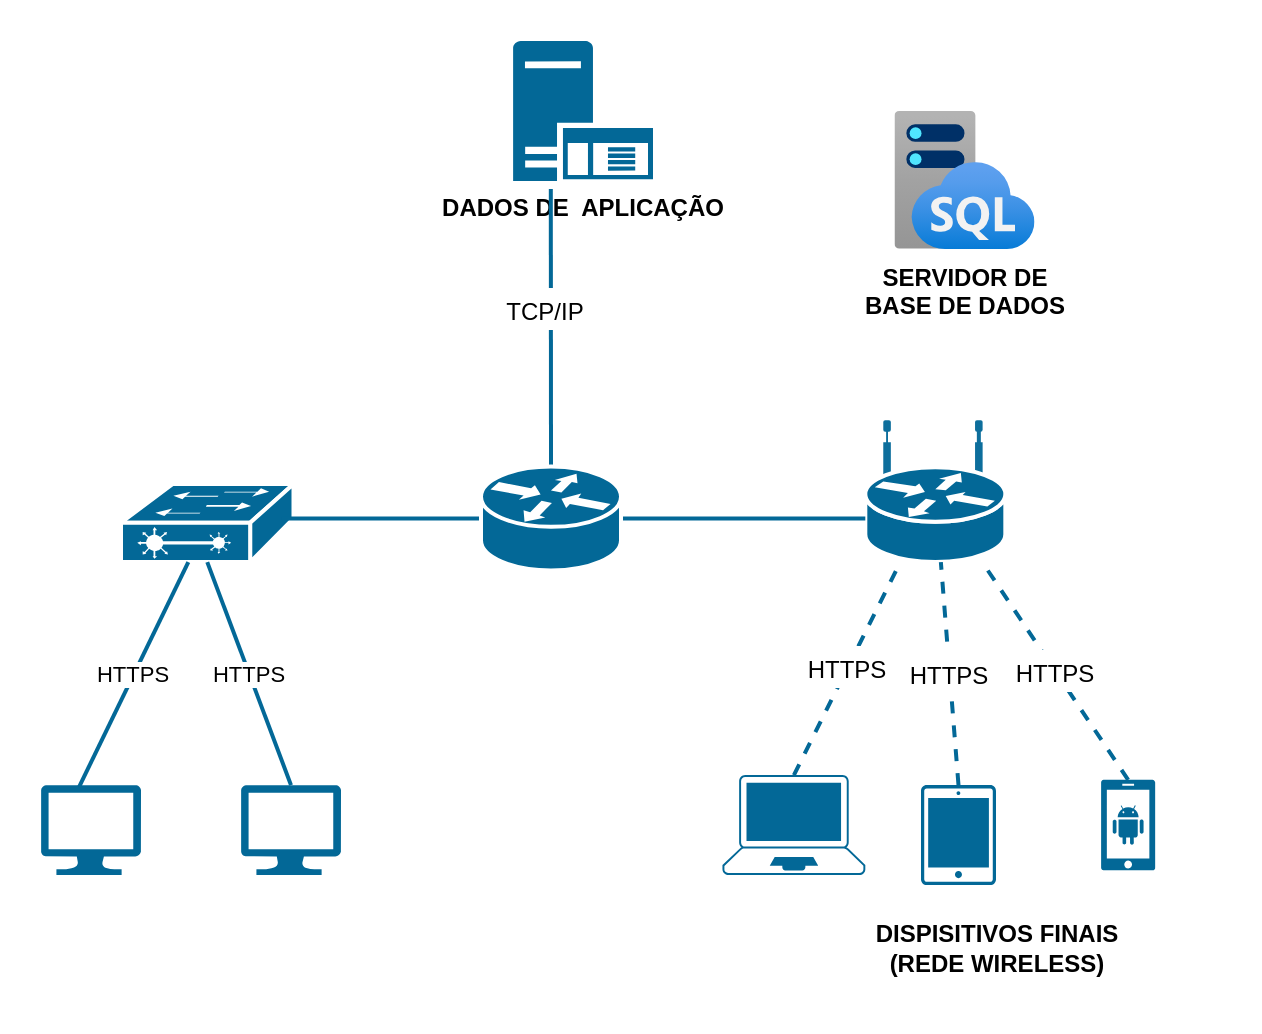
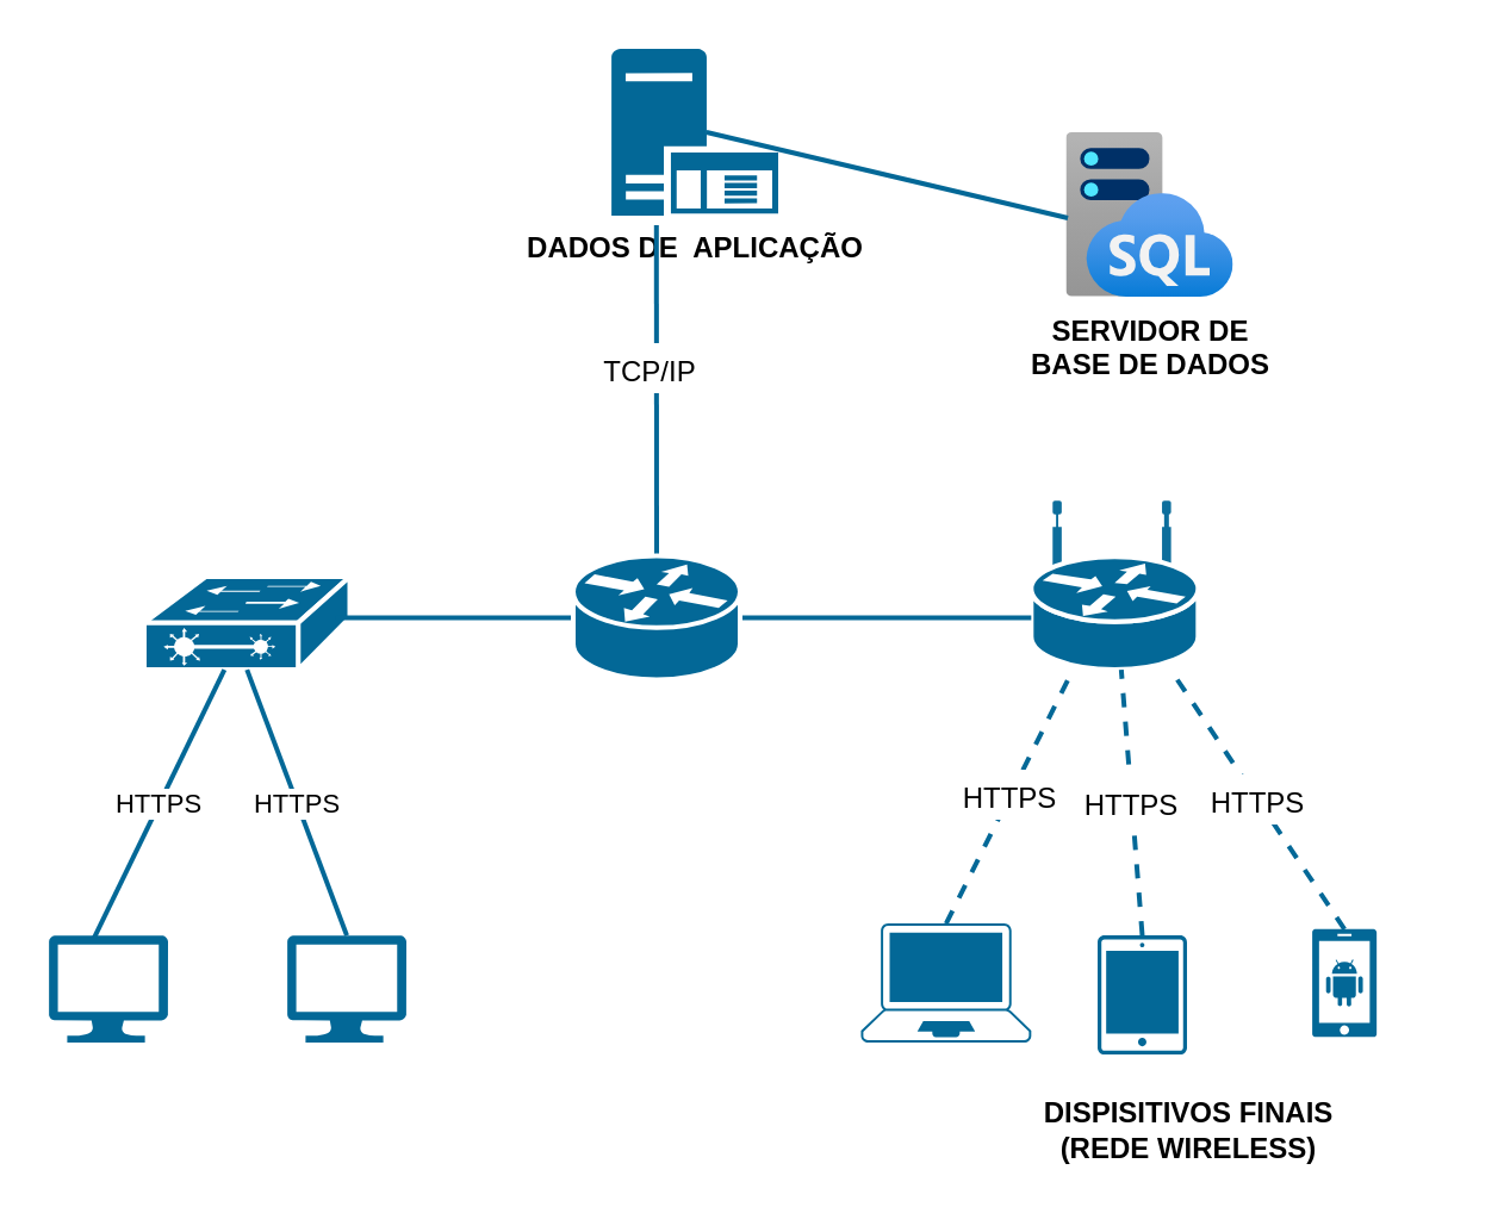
  <mxCell id="0" />
  <mxCell id="1" parent="0" />
  <mxCell id="2" value="" style="shape=mxgraph.cisco.switches.layer_2_remote_switch;html=1;pointerEvents=1;dashed=0;fillColor=#036897;strokeColor=#ffffff;strokeWidth=2;verticalLabelPosition=bottom;verticalAlign=top;align=center;outlineConnect=0;" parent="1" vertex="1"><mxGeometry x="60" y="241.55" width="86.25" height="39" as="geometry" /></mxCell>
  <mxCell id="3" value="" style="points=[[0.13,0.02,0],[0.5,0,0],[0.87,0.02,0],[0.885,0.4,0],[0.985,0.985,0],[0.5,1,0],[0.015,0.985,0],[0.115,0.4,0]];verticalLabelPosition=bottom;html=1;verticalAlign=top;aspect=fixed;align=center;pointerEvents=1;shape=mxgraph.cisco19.laptop;strokeColor=none;fillColor=#036897;" parent="1" vertex="1"><mxGeometry x="360.73" y="387.05" width="71.43" height="50" as="geometry" /></mxCell>
  <mxCell id="4" value="" style="points=[[0.015,0.015,0],[0.985,0.015,0],[0.985,0.985,0],[0.015,0.985,0],[0.25,0,0],[0.5,0,0],[0.75,0,0],[1,0.25,0],[1,0.5,0],[1,0.75,0],[0.75,1,0],[0.5,1,0],[0.25,1,0],[0,0.75,0],[0,0.5,0],[0,0.25,0]];verticalLabelPosition=bottom;html=1;verticalAlign=top;aspect=fixed;align=center;pointerEvents=1;shape=mxgraph.cisco19.handheld;strokeColor=none;fillColor=#036897;" parent="1" vertex="1"><mxGeometry x="460" y="392.05" width="37.5" height="50" as="geometry" /></mxCell>
  <mxCell id="5" value="&lt;b&gt;&lt;font style=&quot;font-size: 12px&quot;&gt;SERVIDOR DE &lt;br&gt;BASE DE DADOS&lt;/font&gt;&lt;/b&gt;" style="html=1;points=[];align=center;image;fontSize=12;image=img/lib/azure2/databases/SQL_Managed_Instance.svg;fillColor=#000000;" parent="1" vertex="1"><mxGeometry x="447.25" y="55" width="70" height="70" as="geometry" /></mxCell>
  <mxCell id="6" value="" style="shape=mxgraph.cisco.routers.wireless_router;html=1;pointerEvents=1;dashed=0;fillColor=#036897;strokeColor=#ffffff;strokeWidth=2;verticalLabelPosition=bottom;verticalAlign=top;align=center;outlineConnect=0;" parent="1" vertex="1"><mxGeometry x="432.16" y="210.55" width="70" height="70" as="geometry" /></mxCell>
  <mxCell id="7" value="" style="endArrow=none;html=1;strokeWidth=2;strokeColor=#036897;entryX=0;entryY=0.5;entryDx=0;entryDy=0;entryPerimeter=0;exitX=0.928;exitY=0.441;exitDx=0;exitDy=0;exitPerimeter=0;" parent="1" source="2" target="14" edge="1"><mxGeometry width="50" height="50" relative="1" as="geometry"><mxPoint x="150" y="259" as="sourcePoint" /><mxPoint x="168.4" y="223.85" as="targetPoint" /></mxGeometry></mxCell>
  <mxCell id="8" value="" style="endArrow=none;html=1;strokeWidth=2;strokeColor=#036897;exitX=1;exitY=0.5;exitDx=0;exitDy=0;exitPerimeter=0;entryX=0;entryY=0.689;entryDx=0;entryDy=0;entryPerimeter=0;" parent="1" source="14" target="6" edge="1"><mxGeometry width="50" height="50" relative="1" as="geometry"><mxPoint x="386.52" y="219.997" as="sourcePoint" /><mxPoint x="531.45" y="284.3" as="targetPoint" /></mxGeometry></mxCell>
+ <mxCell id="9" value="" style="endArrow=none;html=1;strokeColor=#036897;strokeWidth=2;entryX=0.004;entryY=0.514;entryDx=0;entryDy=0;entryPerimeter=0;exitX=0.57;exitY=0.5;exitDx=0;exitDy=0;exitPerimeter=0;" parent="1" source="10" target="5" edge="1"><mxGeometry width="50" height="50" relative="1" as="geometry"><mxPoint x="234.97" y="0" as="sourcePoint" /><mxPoint x="244.9" y="65" as="targetPoint" /></mxGeometry></mxCell>
  <mxCell id="10" value="&lt;font size=&quot;1&quot;&gt;&lt;b style=&quot;font-size: 12px&quot;&gt;DADOS DE&amp;nbsp; APLICAÇÃO&lt;/b&gt;&lt;/font&gt;" style="pointerEvents=1;shadow=0;dashed=0;html=1;strokeColor=none;labelPosition=center;verticalLabelPosition=bottom;verticalAlign=top;align=center;shape=mxgraph.mscae.enterprise.application_server;fillColor=#036897;" parent="1" vertex="1"><mxGeometry x="256" y="20" width="70" height="70" as="geometry" /></mxCell>
  <mxCell id="11" value="" style="aspect=fixed;pointerEvents=1;shadow=0;dashed=0;html=1;strokeColor=none;labelPosition=center;verticalLabelPosition=bottom;verticalAlign=top;align=center;shape=mxgraph.azure.computer;fontSize=18;fillColor=#036897;" parent="1" vertex="1"><mxGeometry x="20" y="392.05" width="50" height="45" as="geometry" /></mxCell>
  <mxCell id="12" value="" style="aspect=fixed;pointerEvents=1;shadow=0;dashed=0;html=1;strokeColor=none;labelPosition=center;verticalLabelPosition=bottom;verticalAlign=top;align=center;shape=mxgraph.mscae.enterprise.android_phone;fontSize=18;fillColor=#036897;" parent="1" vertex="1"><mxGeometry x="550" y="389.42" width="27.15" height="45.25" as="geometry" /></mxCell>
  <mxCell id="13" value="&lt;font style=&quot;font-size: 12px&quot;&gt;TCP/IP&lt;/font&gt;" style="endArrow=none;html=1;strokeColor=#036897;strokeWidth=2;fontSize=18;entryX=0.27;entryY=1.057;entryDx=0;entryDy=0;entryPerimeter=0;exitX=0.5;exitY=0;exitDx=0;exitDy=0;exitPerimeter=0;" parent="1" source="14" target="10" edge="1"><mxGeometry x="0.135" y="3" width="50" height="50" relative="1" as="geometry"><mxPoint x="300" y="170" as="sourcePoint" /><mxPoint x="144.93" y="180" as="targetPoint" /><mxPoint as="offset" /></mxGeometry></mxCell>
  <mxCell id="14" value="" style="shape=mxgraph.cisco.routers.router;html=1;pointerEvents=1;dashed=0;fillColor=#036897;strokeColor=#ffffff;strokeWidth=2;verticalLabelPosition=bottom;verticalAlign=top;align=center;outlineConnect=0;" parent="1" vertex="1"><mxGeometry x="240" y="232.75" width="70" height="52" as="geometry" /></mxCell>
  <mxCell id="15" value="" style="aspect=fixed;pointerEvents=1;shadow=0;dashed=0;html=1;strokeColor=none;labelPosition=center;verticalLabelPosition=bottom;verticalAlign=top;align=center;shape=mxgraph.azure.computer;fontSize=18;fillColor=#036897;" parent="1" vertex="1"><mxGeometry x="120" y="392.05" width="50" height="45" as="geometry" /></mxCell>
  <mxCell id="16" value="HTTPS" style="endArrow=none;html=1;entryX=0.38;entryY=0.022;entryDx=0;entryDy=0;entryPerimeter=0;strokeColor=#036897;strokeWidth=2;" parent="1" source="2" target="11" edge="1"><mxGeometry width="50" height="50" relative="1" as="geometry"><mxPoint x="80" y="292.05" as="sourcePoint" /><mxPoint x="45.07" y="518.55" as="targetPoint" /></mxGeometry></mxCell>
  <mxCell id="17" value="HTTPS" style="endArrow=none;html=1;entryX=0.5;entryY=0;entryDx=0;entryDy=0;entryPerimeter=0;strokeColor=#036897;strokeWidth=2;exitX=0.5;exitY=1;exitDx=0;exitDy=0;exitPerimeter=0;" parent="1" source="2" target="15" edge="1"><mxGeometry width="50" height="50" relative="1" as="geometry"><mxPoint x="80.005" y="292.032" as="sourcePoint" /><mxPoint x="49" y="373.04" as="targetPoint" /></mxGeometry></mxCell>
  <mxCell id="18" value="&lt;font style=&quot;font-size: 12px&quot;&gt;HTTPS&lt;/font&gt;" style="endArrow=none;dashed=1;html=1;strokeColor=#036897;strokeWidth=2;fontSize=18;exitX=0.5;exitY=0;exitDx=0;exitDy=0;exitPerimeter=0;" parent="1" source="3" target="6" edge="1"><mxGeometry width="50" height="50" relative="1" as="geometry"><mxPoint x="404.31" y="465.8" as="sourcePoint" /><mxPoint x="454.31" y="415.8" as="targetPoint" /></mxGeometry></mxCell>
  <mxCell id="19" value="&lt;font style=&quot;font-size: 12px&quot;&gt;HTTPS&lt;/font&gt;" style="endArrow=none;dashed=1;html=1;strokeColor=#036897;strokeWidth=2;fontSize=18;exitX=0.5;exitY=0;exitDx=0;exitDy=0;exitPerimeter=0;" parent="1" source="4" target="6" edge="1"><mxGeometry width="50" height="50" relative="1" as="geometry"><mxPoint x="500.45" y="364.3" as="sourcePoint" /><mxPoint x="530.287" y="294.3" as="targetPoint" /></mxGeometry></mxCell>
  <mxCell id="20" value="DISPISITIVOS FINAIS&lt;br&gt;(REDE WIRELESS)" style="text;html=1;strokeColor=none;fillColor=none;align=center;verticalAlign=middle;whiteSpace=wrap;rounded=0;fontSize=12;strokeWidth=1;fontStyle=1" parent="1" vertex="1"><mxGeometry x="388.05" y="454.3" width="220.72" height="40" as="geometry" /></mxCell>
  <mxCell id="21" value="&lt;font style=&quot;font-size: 12px&quot;&gt;HTTPS&lt;/font&gt;" style="endArrow=none;dashed=1;html=1;strokeColor=#036897;strokeWidth=2;fontSize=18;exitX=0.5;exitY=0;exitDx=0;exitDy=0;exitPerimeter=0;" parent="1" source="12" target="6" edge="1"><mxGeometry width="50" height="50" relative="1" as="geometry"><mxPoint x="601.45" y="364.3" as="sourcePoint" /><mxPoint x="502.254" y="290.55" as="targetPoint" /></mxGeometry></mxCell>
